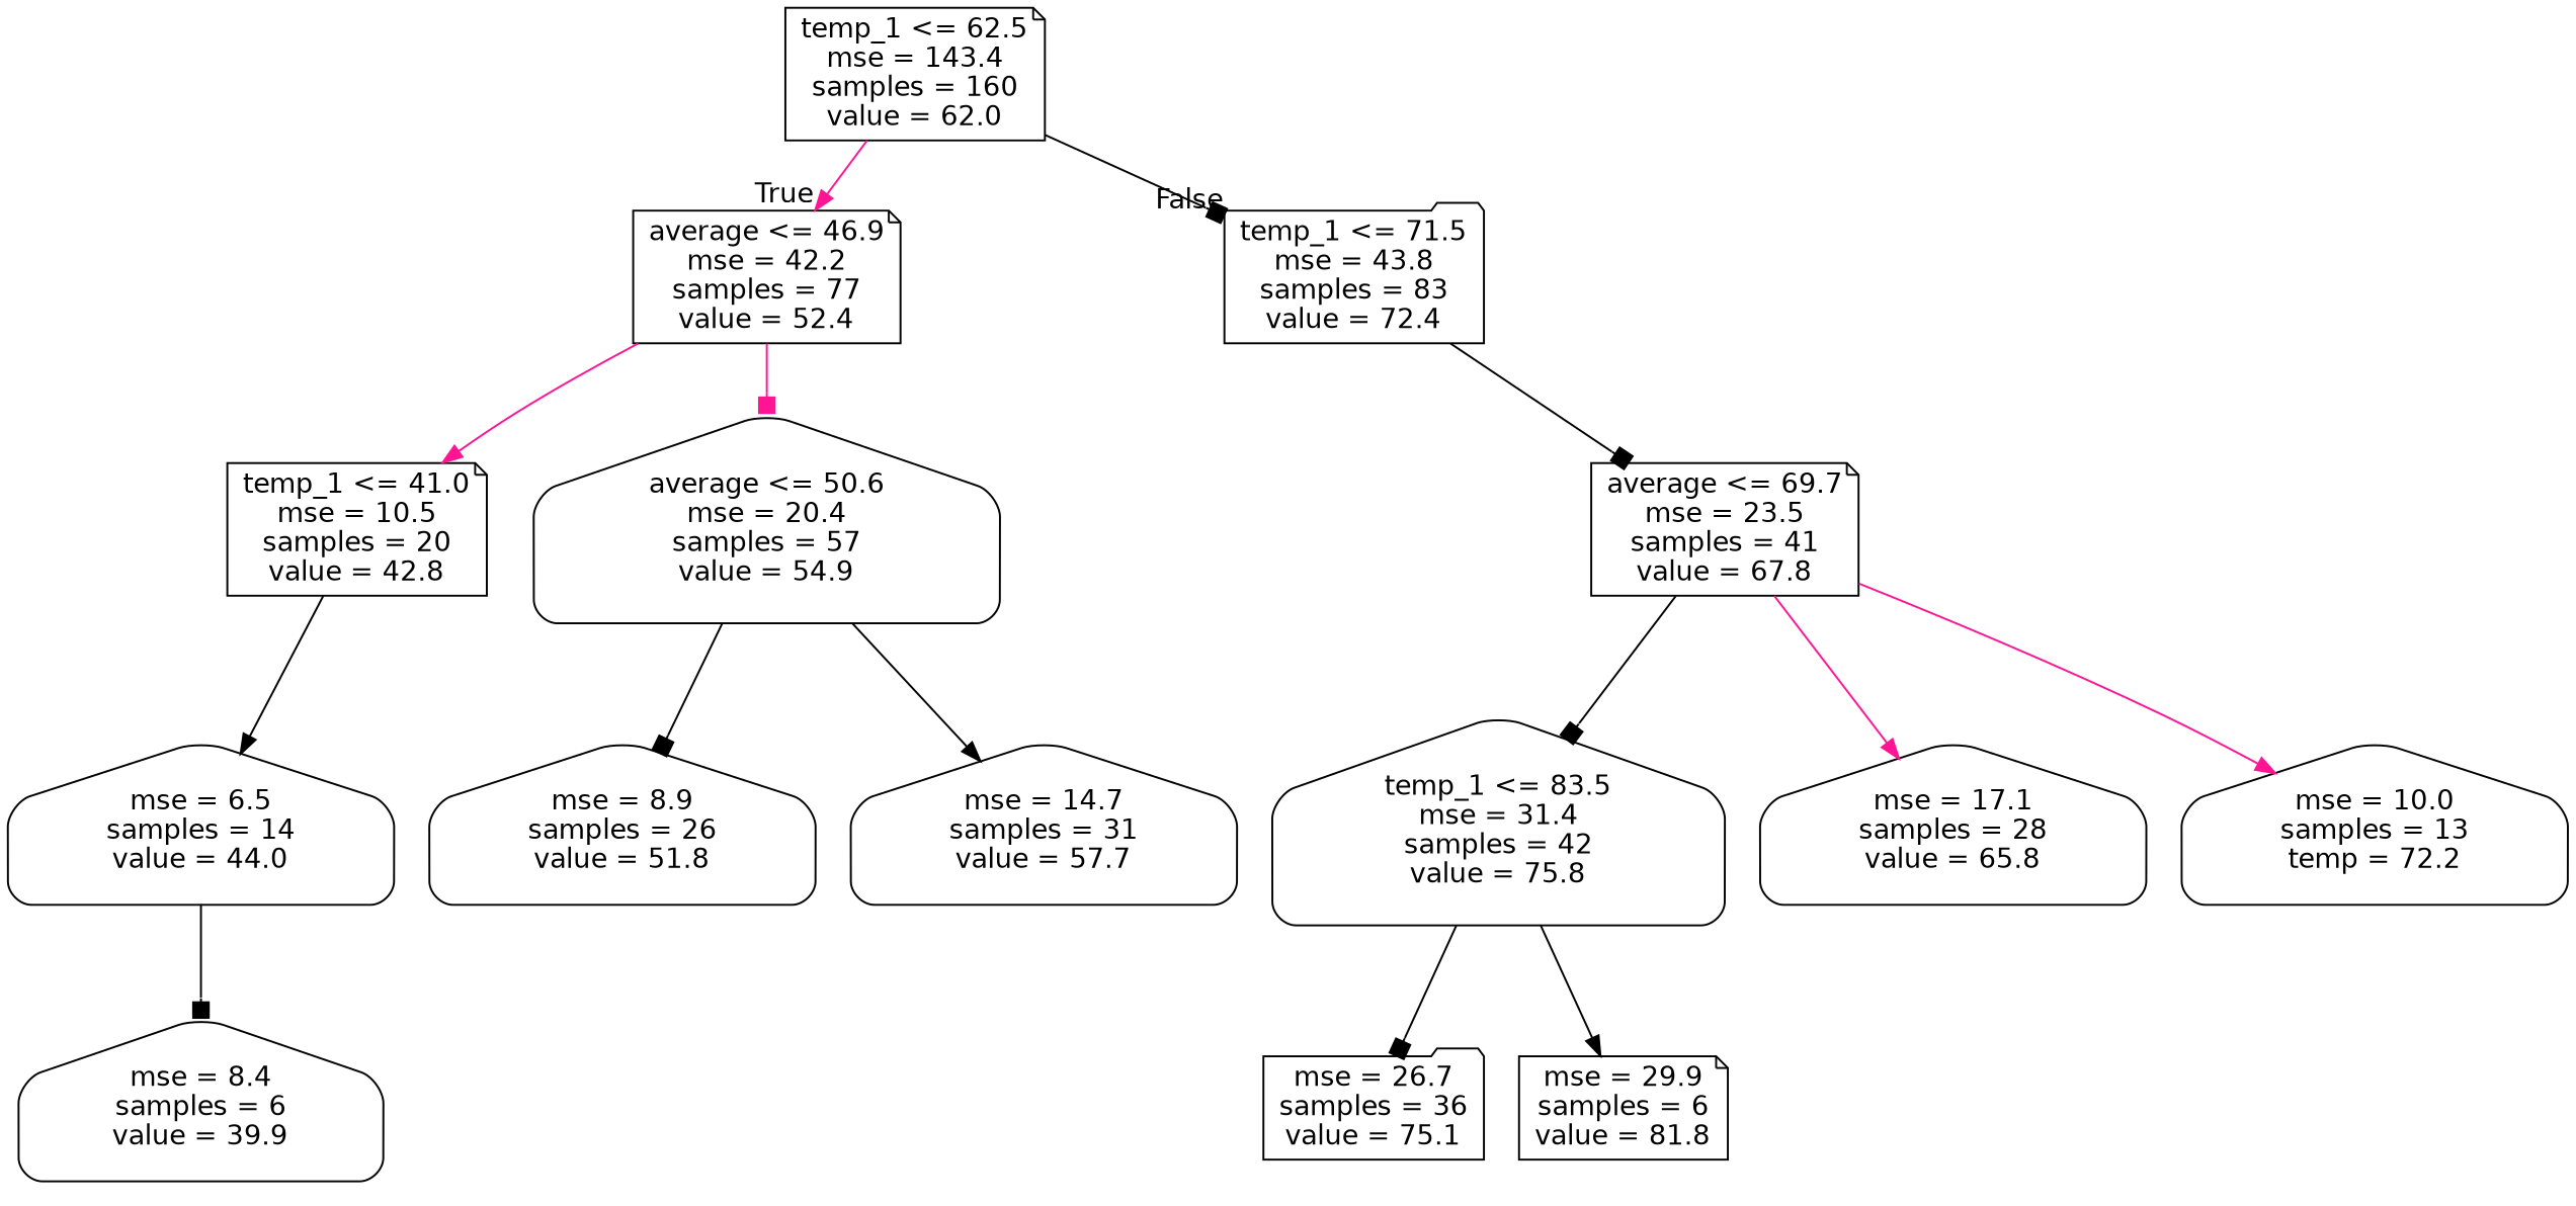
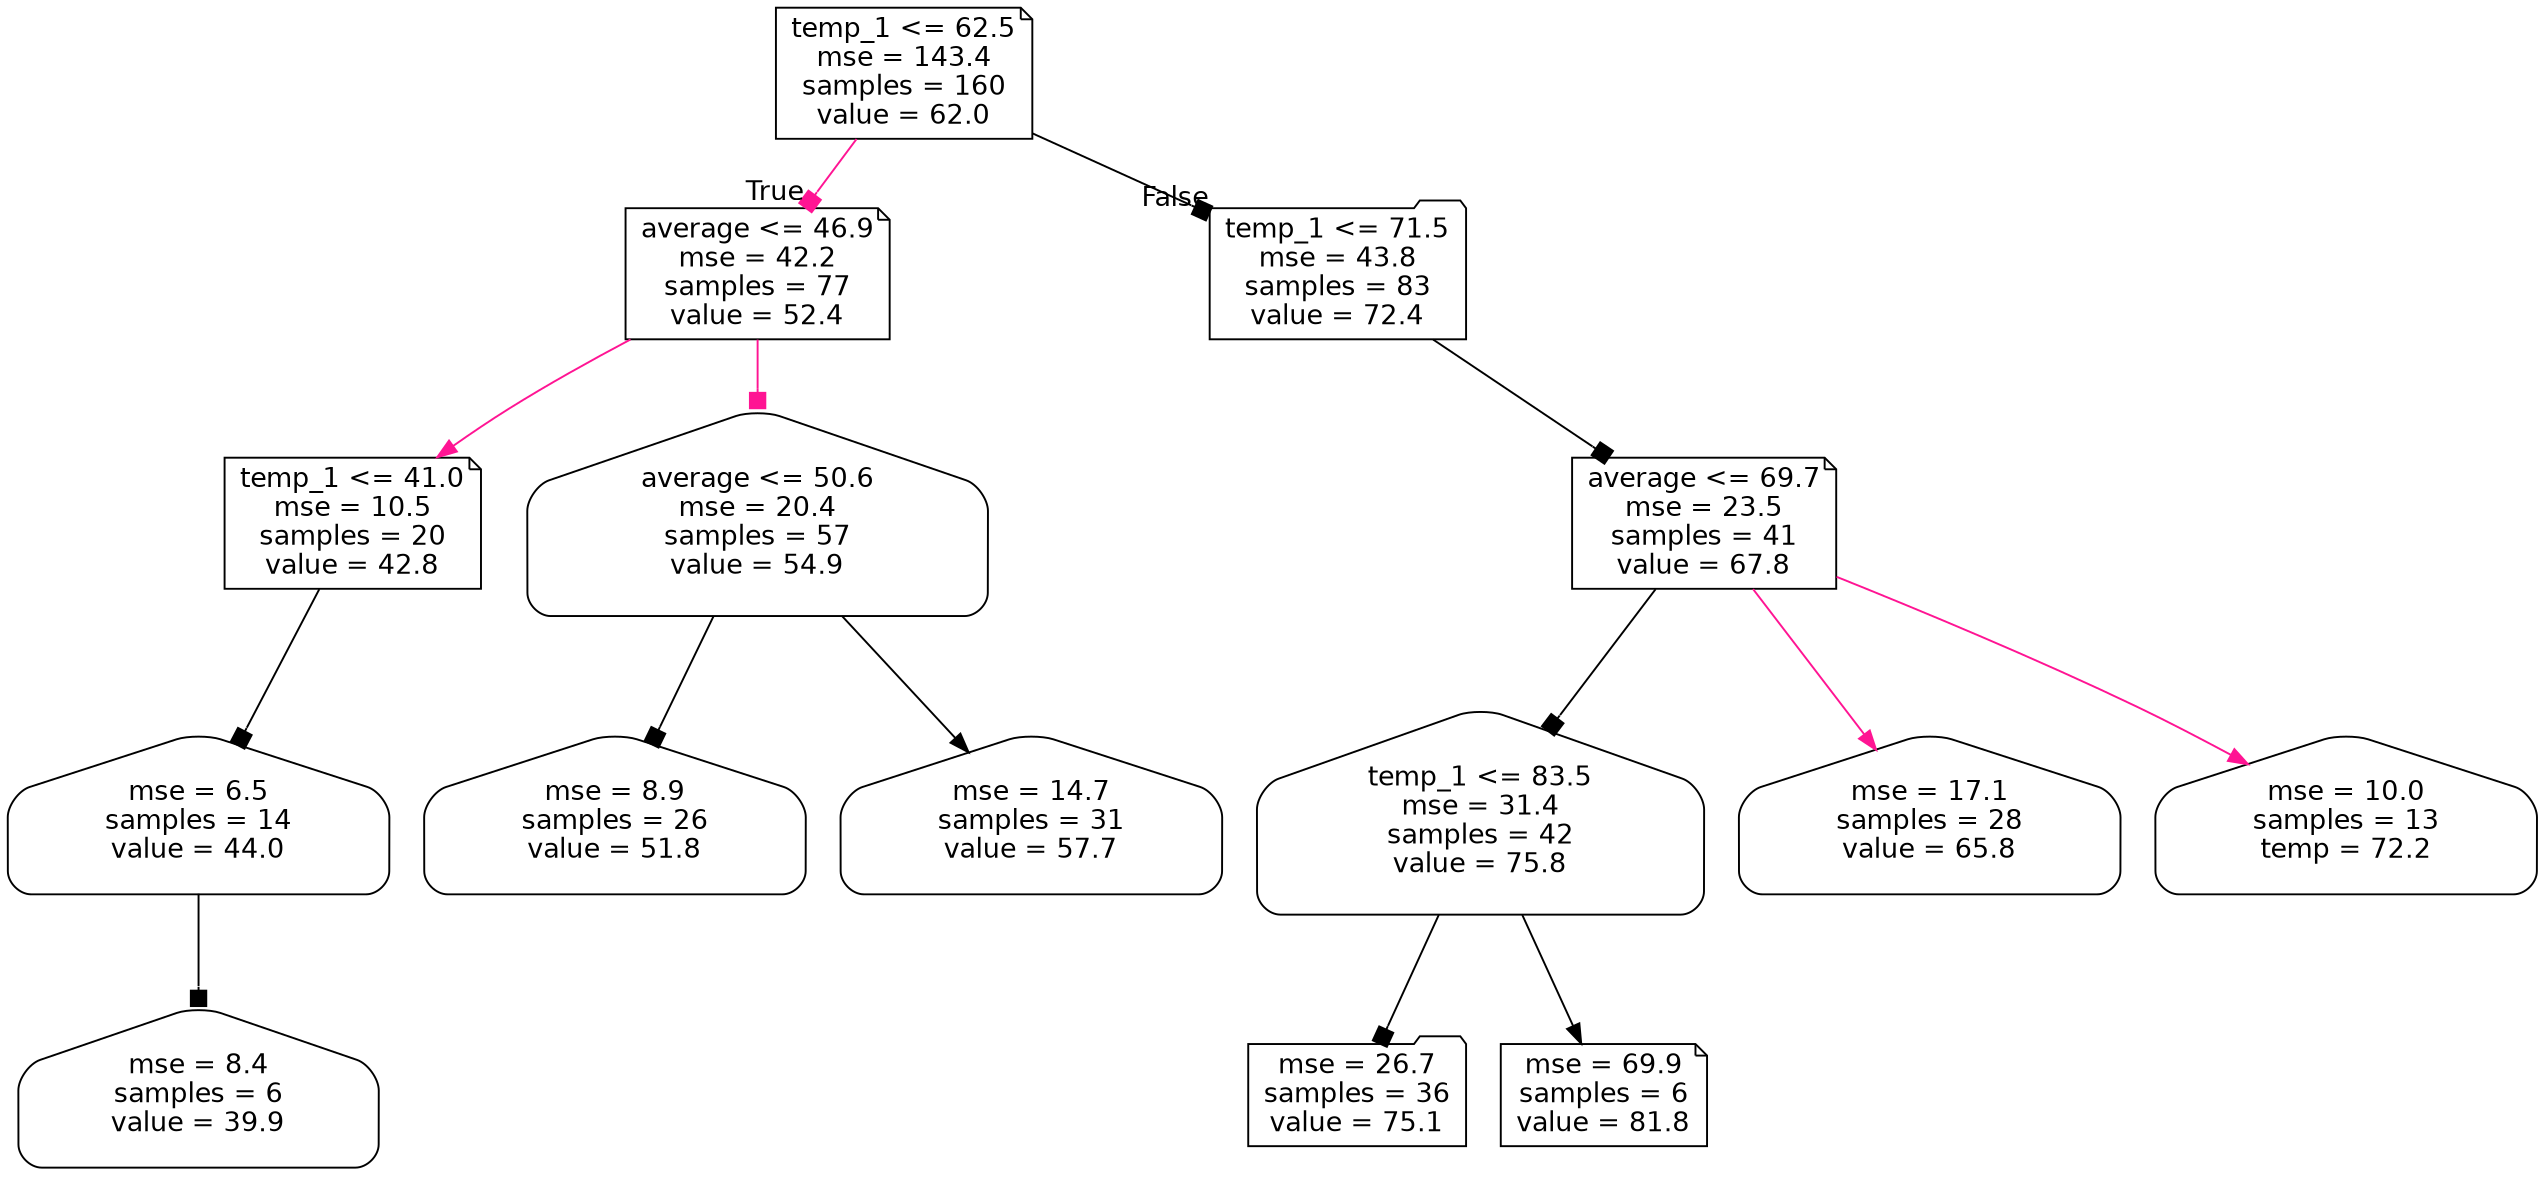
  digraph {
    node [color=black fontname=helvetica shape=house style=rounded]
    edge [arrowhead=box color=black fontname=helvetica]
    n1 [label="temp_1 <= 62.5\nmse = 143.4\nsamples = 160\nvalue = 62.0" shape=note]
    n2 [label="average <= 46.9\nmse = 42.2\nsamples = 77\nvalue = 52.4" shape=note]
    n3 [label="temp_1 <= 71.5\nmse = 43.8\nsamples = 83\nvalue = 72.4" shape=folder]
    n4 [label="temp_1 <= 41.0\nmse = 10.5\nsamples = 20\nvalue = 42.8" shape=note]
    n5 [label="average <= 50.6\nmse = 20.4\nsamples = 57\nvalue = 54.9"]
    n6 [label="average <= 69.7\nmse = 23.5\nsamples = 41\nvalue = 67.8" shape=note]
    n7 [label="mse = 6.5\nsamples = 14\nvalue = 44.0"]
    n8 [label="mse = 8.9\nsamples = 26\nvalue = 51.8"]
    n9 [label="mse = 14.7\nsamples = 31\nvalue = 57.7"]
    n10 [label="mse = 8.4\nsamples = 6\nvalue = 39.9"]
    n11 [label="temp_1 <= 83.5\nmse = 31.4\nsamples = 42\nvalue = 75.8"]
    n12 [label="mse = 17.1\nsamples = 28\nvalue = 65.8"]
    n13 [label="mse = 10.0\nsamples = 13\ntemp = 72.2"]
    n14 [label="mse = 26.7\nsamples = 36\nvalue = 75.1" shape=folder]
-   n15 [label="mse = 29.9\nsamples = 6\nvalue = 81.8" shape=note]
-   n1 -> n2 [arrowhead=normal color=deeppink headlabel=True labelangle=45 labeldistance=2.5]
+   n15 [label="mse = 69.9\nsamples = 6\nvalue = 81.8" shape=note]
+   n1 -> n2 [color=deeppink headlabel=True labelangle=45 labeldistance=2.5]
    n1 -> n3 [headlabel=False labelangle=-45 labeldistance=2.5]
    n2 -> n4 [arrowhead=normal color=deeppink]
    n2 -> n5 [color=deeppink]
    n3 -> n6
-   n4 -> n7 [arrowhead=normal]
+   n4 -> n7
    n5 -> n8
    n5 -> n9 [arrowhead=normal]
    n6 -> n11
    n6 -> n12 [arrowhead=normal color=deeppink]
    n6 -> n13 [arrowhead=normal color=deeppink]
    n7 -> n10
    n11 -> n14
    n11 -> n15 [arrowhead=normal]
  }
